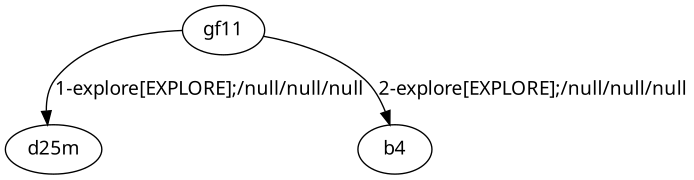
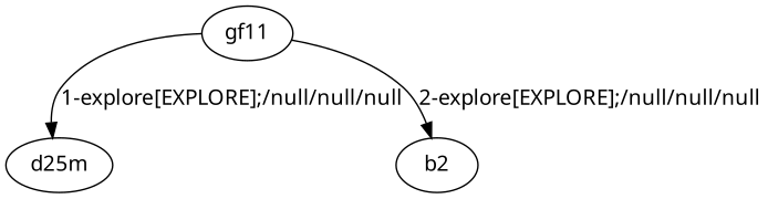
  digraph {
    fontname="Noto Sans"
    node [fontname="Noto Sans"]
    edge [fontname="Noto Sans"]
    gf11
    d25m
-   b2 [label=b4]
+   b2
    gf11 -> d25m [label="1-explore[EXPLORE];/null/null/null"]
    gf11 -> b2 [label="2-explore[EXPLORE];/null/null/null"]
  }
